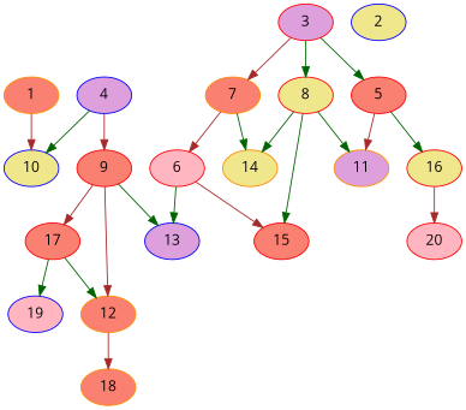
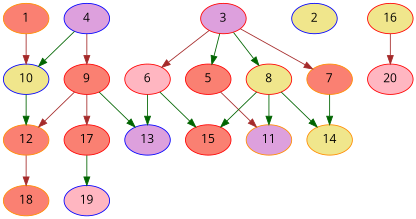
  digraph {
    fontname="Open Sans"
    node [alpha=0.01 color=red expect_size=21867520 fillcolor=salmon fontname="Open Sans" style=filled]
    edge [color=darkgreen fontname="Open Sans"]
    1 [alpha=0.12 color=darkorange expect_size=20115456]
    10 [alpha=0.02 color=blue expect_size=30528512 fillcolor=khaki]
    12 [alpha=0.13 color=darkorange expect_size=11462656]
    18 [alpha=0.11 color=darkorange expect_size=30612480]
    2 [color=blue fillcolor=khaki]
    3 [expect_size=22674432 fillcolor=plum]
    5 [alpha=0.06 expect_size=20136960]
    6 [alpha=0.02 expect_size=9842688 fillcolor=lightpink]
    7 [alpha=0.14 color=darkorange expect_size=39753728]
    8 [alpha=0.19 expect_size=42926080 fillcolor=khaki]
    11 [alpha=0.16 color=darkorange expect_size=29288448 fillcolor=plum]
    16 [alpha=0.06 expect_size=40113152 fillcolor=khaki]
    13 [alpha=0.20 color=blue expect_size=13000704 fillcolor=plum]
    15 [alpha=0.19 expect_size=24977408]
    14 [alpha=0.04 color=darkorange expect_size=15301632 fillcolor=khaki]
    20 [alpha=0.11 expect_size=45068288 fillcolor=lightpink]
    4 [alpha=0.04 color=blue expect_size=33133568 fillcolor=plum]
    9 [alpha=0.07]
    17 [expect_size=45666304]
    19 [alpha=0.05 color=blue expect_size=29307904 fillcolor=lightpink]
    1 -> 10 [color=brown]
-   17 -> 12
+   10 -> 12
    12 -> 18 [color=brown]
    3 -> 5
-   7 -> 6 [color=brown]
+   3 -> 6 [color=brown]
    3 -> 7 [color=brown]
    3 -> 8
    5 -> 11 [color=brown]
-   5 -> 16
    6 -> 13
-   6 -> 15 [color=brown]
+   6 -> 15
    7 -> 14
    8 -> 11
    8 -> 15
    8 -> 14
    16 -> 20 [color=brown]
    4 -> 10
    4 -> 9 [color=brown]
    9 -> 12 [color=brown]
    9 -> 13
    9 -> 17 [color=brown]
    17 -> 19
  }
